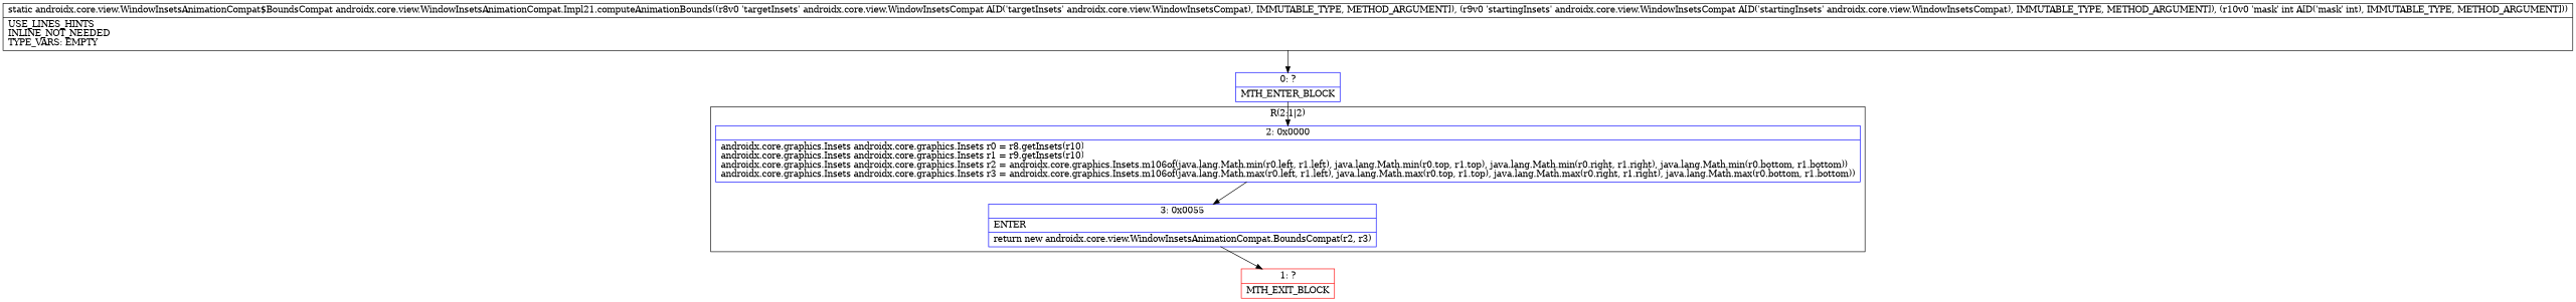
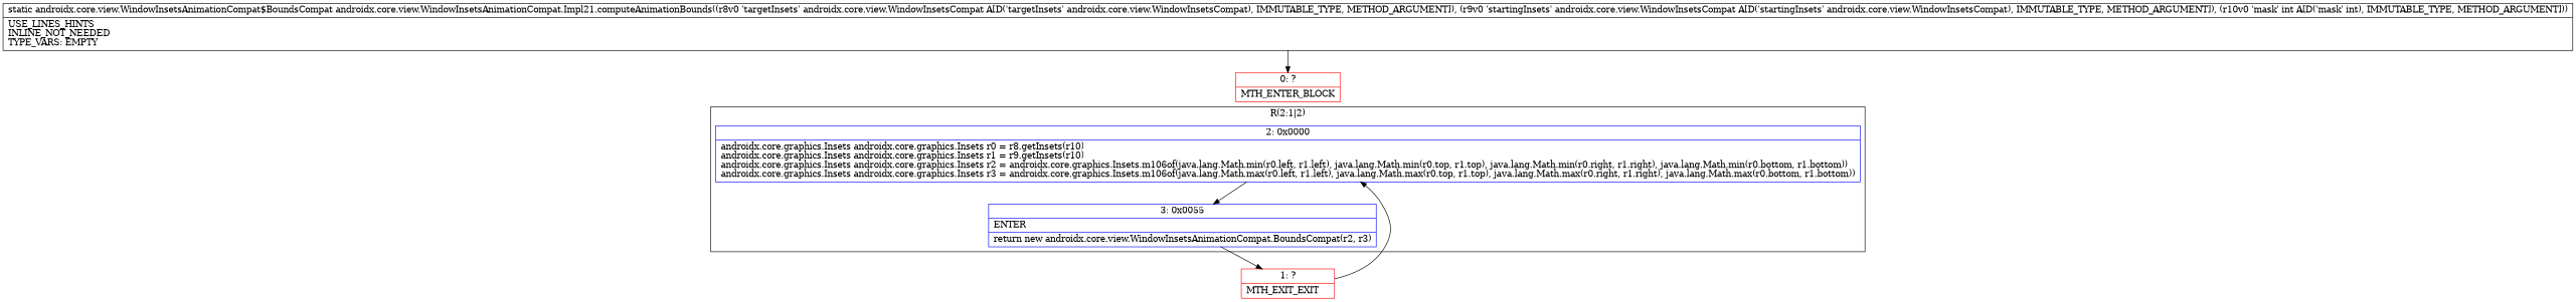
  digraph {
    node [color=blue shape=record]
    n1 [label="{2\:\ 0x0000|androidx.core.graphics.Insets androidx.core.graphics.Insets r0 = r8.getInsets(r10)\landroidx.core.graphics.Insets androidx.core.graphics.Insets r1 = r9.getInsets(r10)\landroidx.core.graphics.Insets androidx.core.graphics.Insets r2 = androidx.core.graphics.Insets.m106of(java.lang.Math.min(r0.left, r1.left), java.lang.Math.min(r0.top, r1.top), java.lang.Math.min(r0.right, r1.right), java.lang.Math.min(r0.bottom, r1.bottom))\landroidx.core.graphics.Insets androidx.core.graphics.Insets r3 = androidx.core.graphics.Insets.m106of(java.lang.Math.max(r0.left, r1.left), java.lang.Math.max(r0.top, r1.top), java.lang.Math.max(r0.right, r1.right), java.lang.Math.max(r0.bottom, r1.bottom))\l}"]
    n2 [label="{3\:\ 0x0055|ENTER\l|return new androidx.core.view.WindowInsetsAnimationCompat.BoundsCompat(r2, r3)\l}"]
-   n3 [color=red label="{1\:\ ?|MTH_EXIT_BLOCK\l}"]
-   n4 [label="{0\:\ ?|MTH_ENTER_BLOCK\l}"]
+   n3 [color=red label="{1\:\ ?|MTH_EXIT_EXIT\l}"]
+   n4 [color=red label="{0\:\ ?|MTH_ENTER_BLOCK\l}"]
    n5 [label="{static androidx.core.view.WindowInsetsAnimationCompat$BoundsCompat androidx.core.view.WindowInsetsAnimationCompat.Impl21.computeAnimationBounds((r8v0 'targetInsets' androidx.core.view.WindowInsetsCompat A[D('targetInsets' androidx.core.view.WindowInsetsCompat), IMMUTABLE_TYPE, METHOD_ARGUMENT]), (r9v0 'startingInsets' androidx.core.view.WindowInsetsCompat A[D('startingInsets' androidx.core.view.WindowInsetsCompat), IMMUTABLE_TYPE, METHOD_ARGUMENT]), (r10v0 'mask' int A[D('mask' int), IMMUTABLE_TYPE, METHOD_ARGUMENT]))  | USE_LINES_HINTS\lINLINE_NOT_NEEDED\lTYPE_VARS: EMPTY\l}" color=""]
    subgraph cluster_1 {
      label="R(2:1|2)"
      n1
      n2
    }
    n1 -> n2
    n2 -> n3
-   n4 -> n1
+   n3 -> n1
    n5 -> n4
  }
